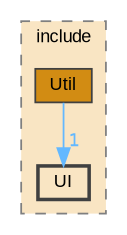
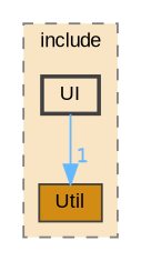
  digraph {
    compound=true
    fontname="Liberation Sans"
    node [color=grey25 fontname="Liberation Sans" fontsize=10 shape=box]
    n1 [fillcolor="#d28c13" height=0.2 label=Util style=filled width=0.4]
    n2 [fillcolor="#f9e5c3" height=0.2 label=UI style="filled,bold" width=0.4]
    subgraph cluster_1 {
      bgcolor="#f9e5c3"
      fontsize=10
      label=include
      pencolor=grey50
      style="filled,dashed"
      n1
      n2
    }
-   n1 -> n2 [color=steelblue1 fontcolor=steelblue1 fontname="Liberation Sans" fontsize=10 headlabel=1 labeldistance=1.5 labelfontname=Helvetica labelfontsize=10]
+   n2 -> n1 [color=steelblue1 fontcolor=steelblue1 fontname="Liberation Sans" fontsize=10 headlabel=1 labeldistance=1.5 labelfontname=Helvetica labelfontsize=10]
  }
